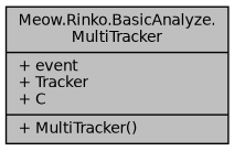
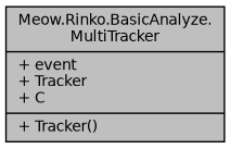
  digraph {
-   n1 [color=black fillcolor=grey75 fontcolor=black fontname=Helvetica fontsize=10 height=0.2 label="{Meow.Rinko.BasicAnalyze.\lMultiTracker\n|+ event\l+ Tracker\l+ C\l|+ MultiTracker()\l}" shape=record style=filled width=0.4]
+   n1 [color=black fillcolor=grey75 fontcolor=black fontname=Helvetica fontsize=10 height=0.2 label="{Meow.Rinko.BasicAnalyze.\lMultiTracker\n|+ event\l+ Tracker\l+ C\l|+ Tracker()\l}" shape=record style=filled width=0.4]
  }
